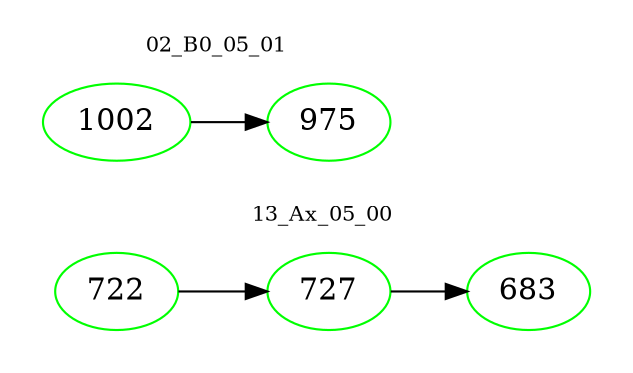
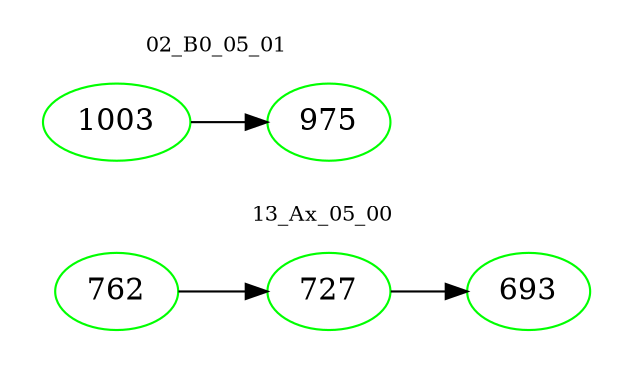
  digraph {
    rankdir=LR
    node [color=green]
    edge [color=black]
    n1 [label=727]
-   n2 [label=683]
-   n3 [label=722]
-   n4 [label=1002]
+   n2 [label=693]
+   n3 [label=762]
+   n4 [label=1003]
    n5 [label=975]
    subgraph cluster_1 {
      color=white
      fontsize=10
      label="13_Ax_05_00"
      n1
      n2
      n3
    }
    subgraph cluster_2 {
      color=white
      fontsize=10
      label="02_B0_05_01"
      n4
      n5
    }
    n1 -> n2
    n3 -> n1
    n4 -> n5
  }
